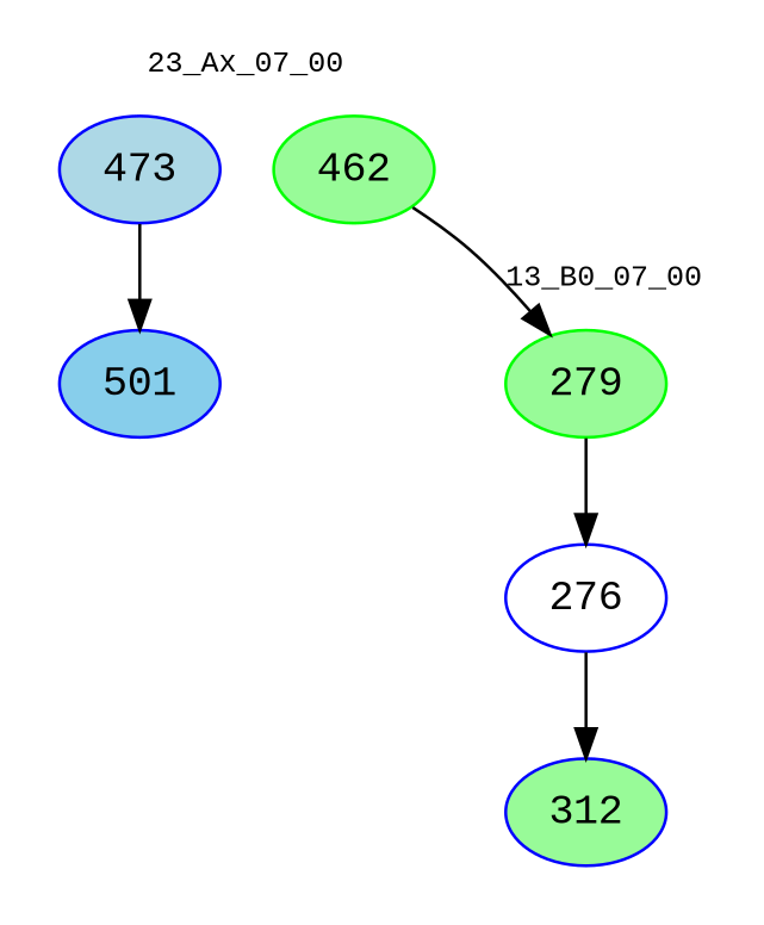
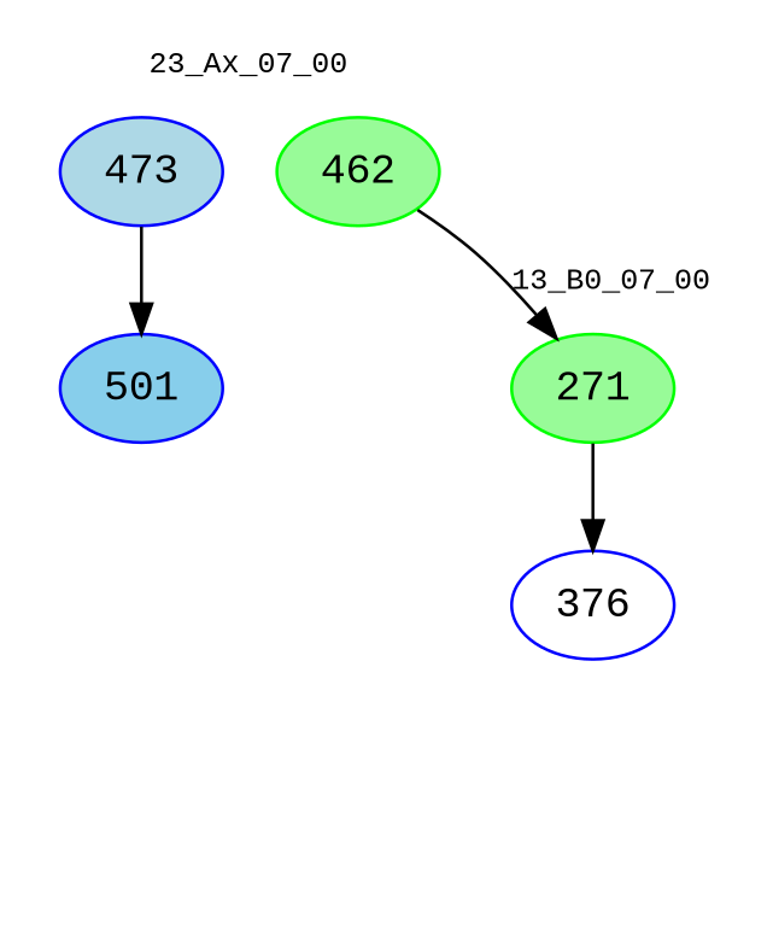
  digraph {
    fontname="Liberation Mono"
    node [color=blue fillcolor=palegreen fontname="Liberation Mono" style=filled]
    edge [color=black fontname="Liberation Mono"]
    n1 [color=green label=462]
    n2 [fillcolor=lightblue label=473]
    n3 [fillcolor=skyblue label=501]
-   n4 [color=green label=279]
-   n5 [fillcolor=white label=276]
-   n6 [label=312]
+   n4 [color=green label=271]
+   n5 [fillcolor=white label=376]
    subgraph cluster_1 {
      color=white
      fontsize=10
      label="23_Ax_07_00"
      n1
      n2
      n3
    }
    subgraph cluster_2 {
      color=white
      fontsize=10
      label="13_B0_07_00"
      n4
      n5
-     n6
    }
    n1 -> n4
    n2 -> n3
    n4 -> n5
-   n5 -> n6
  }
